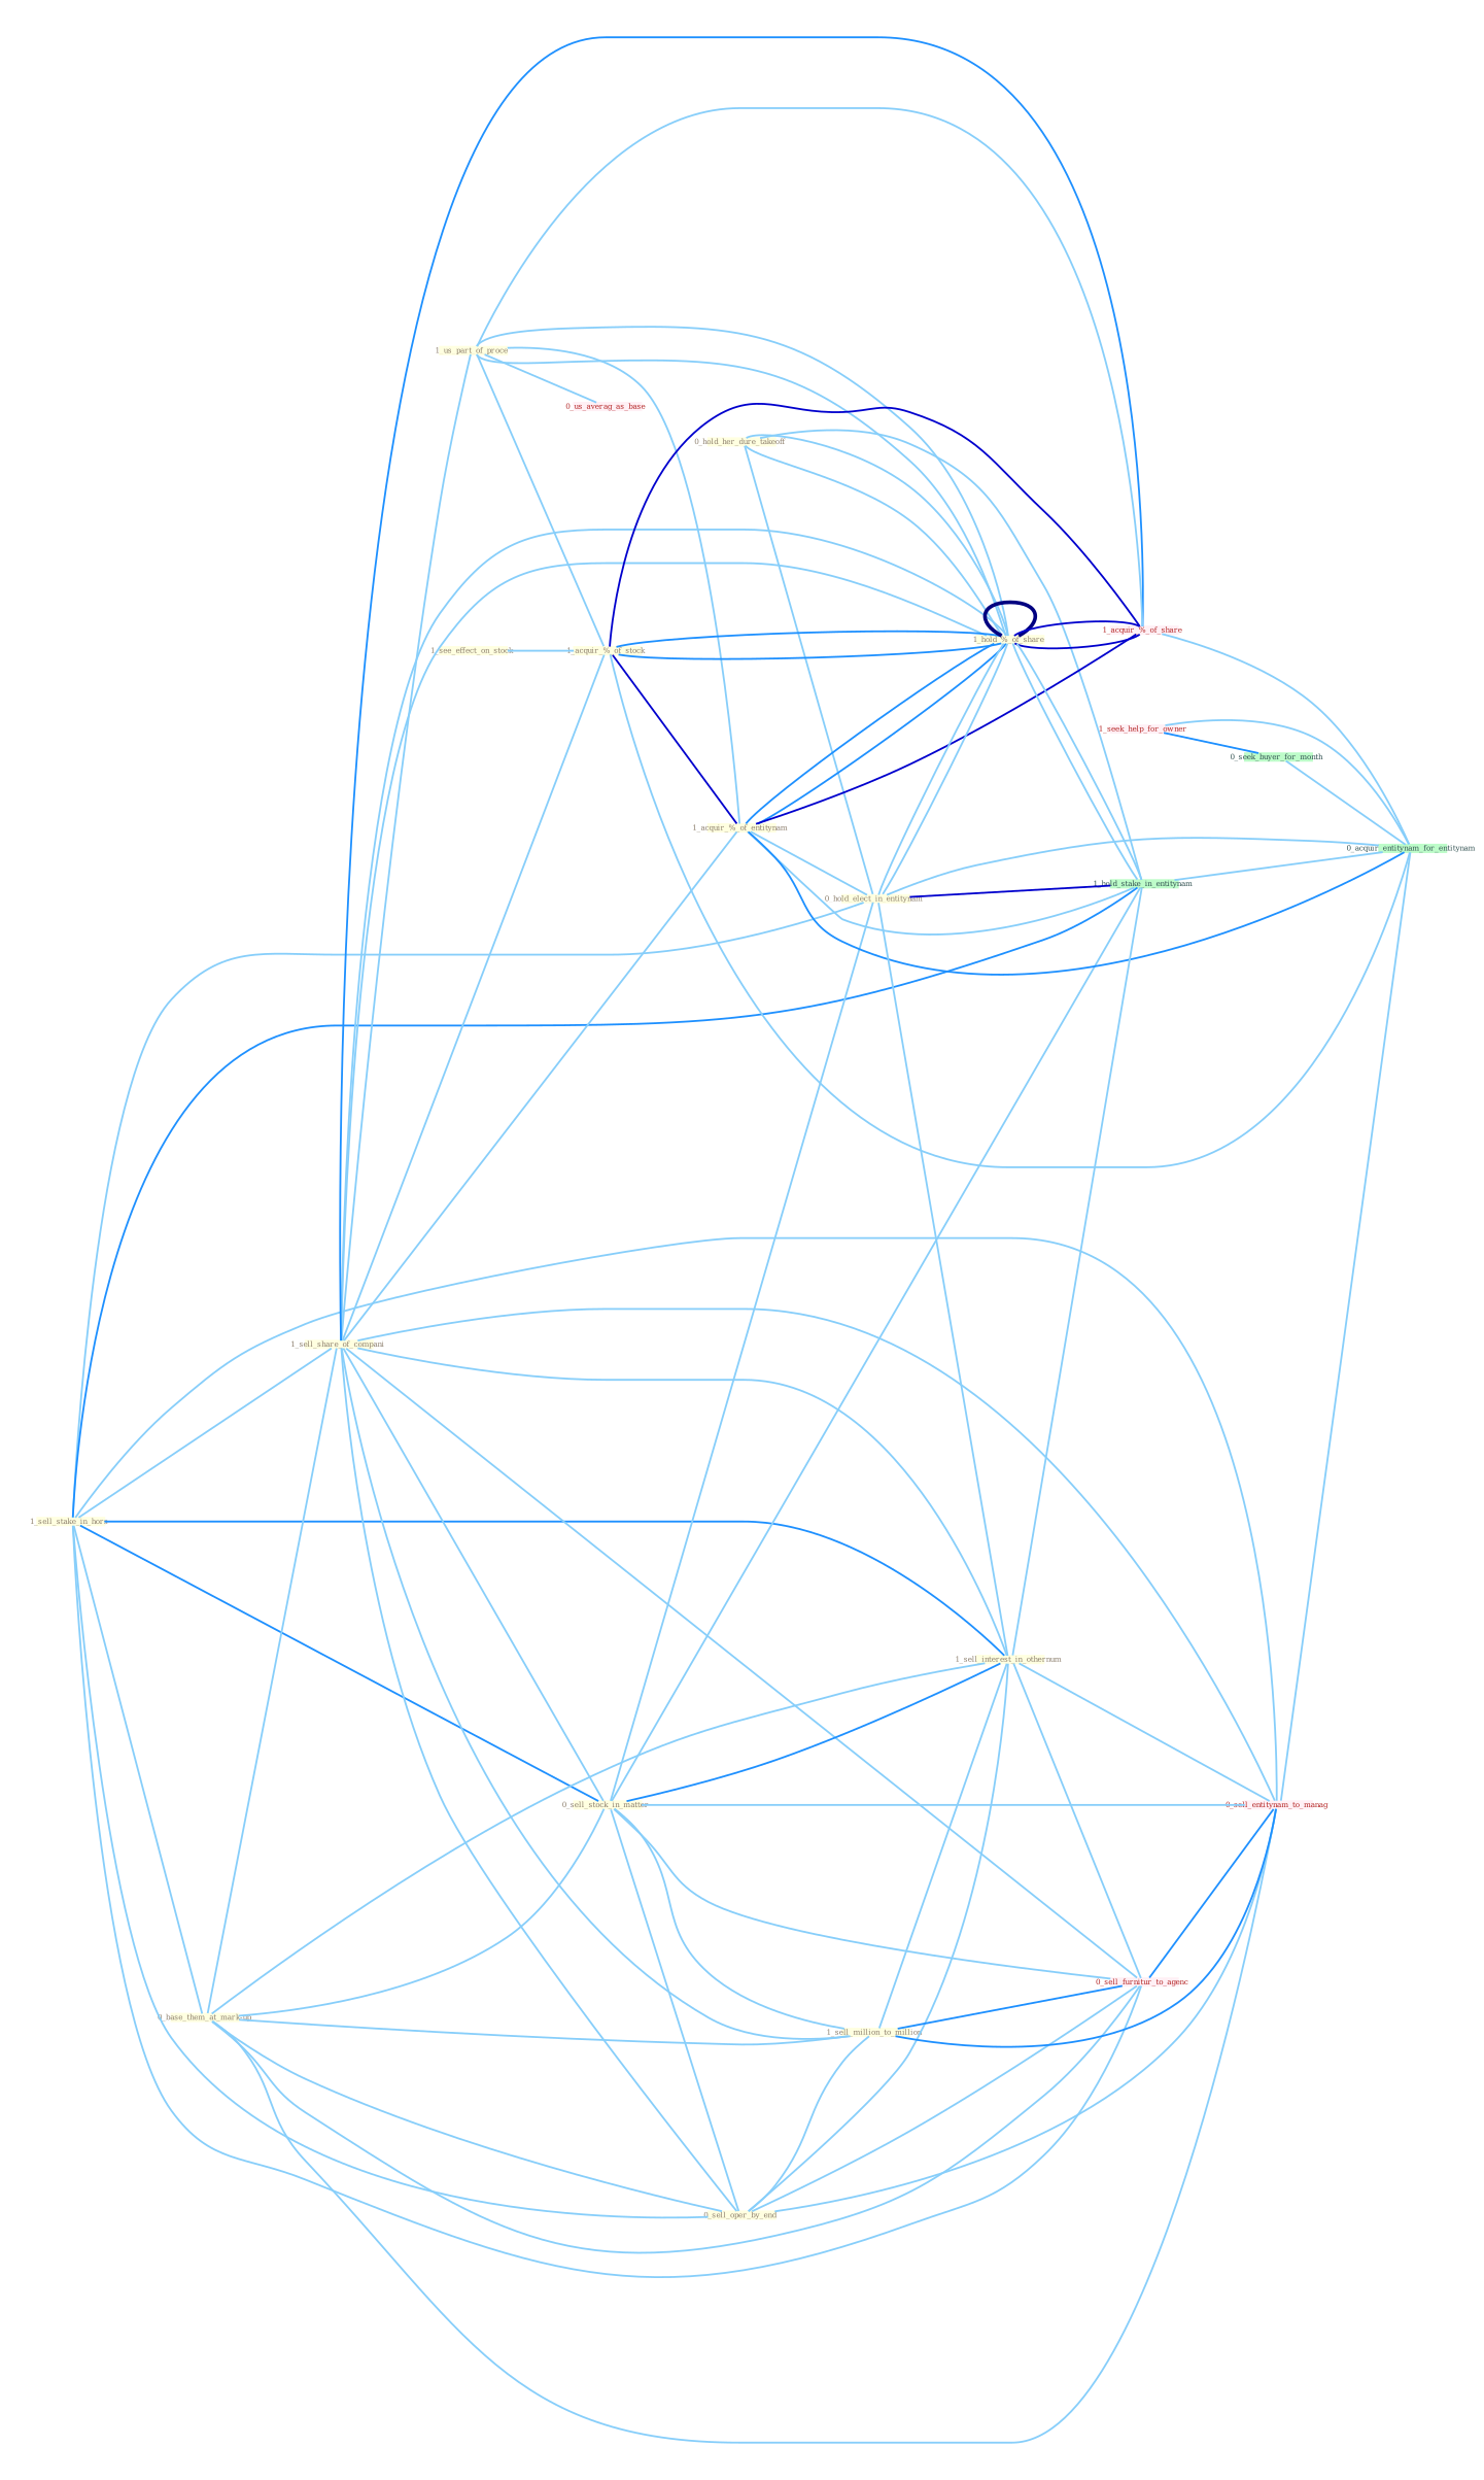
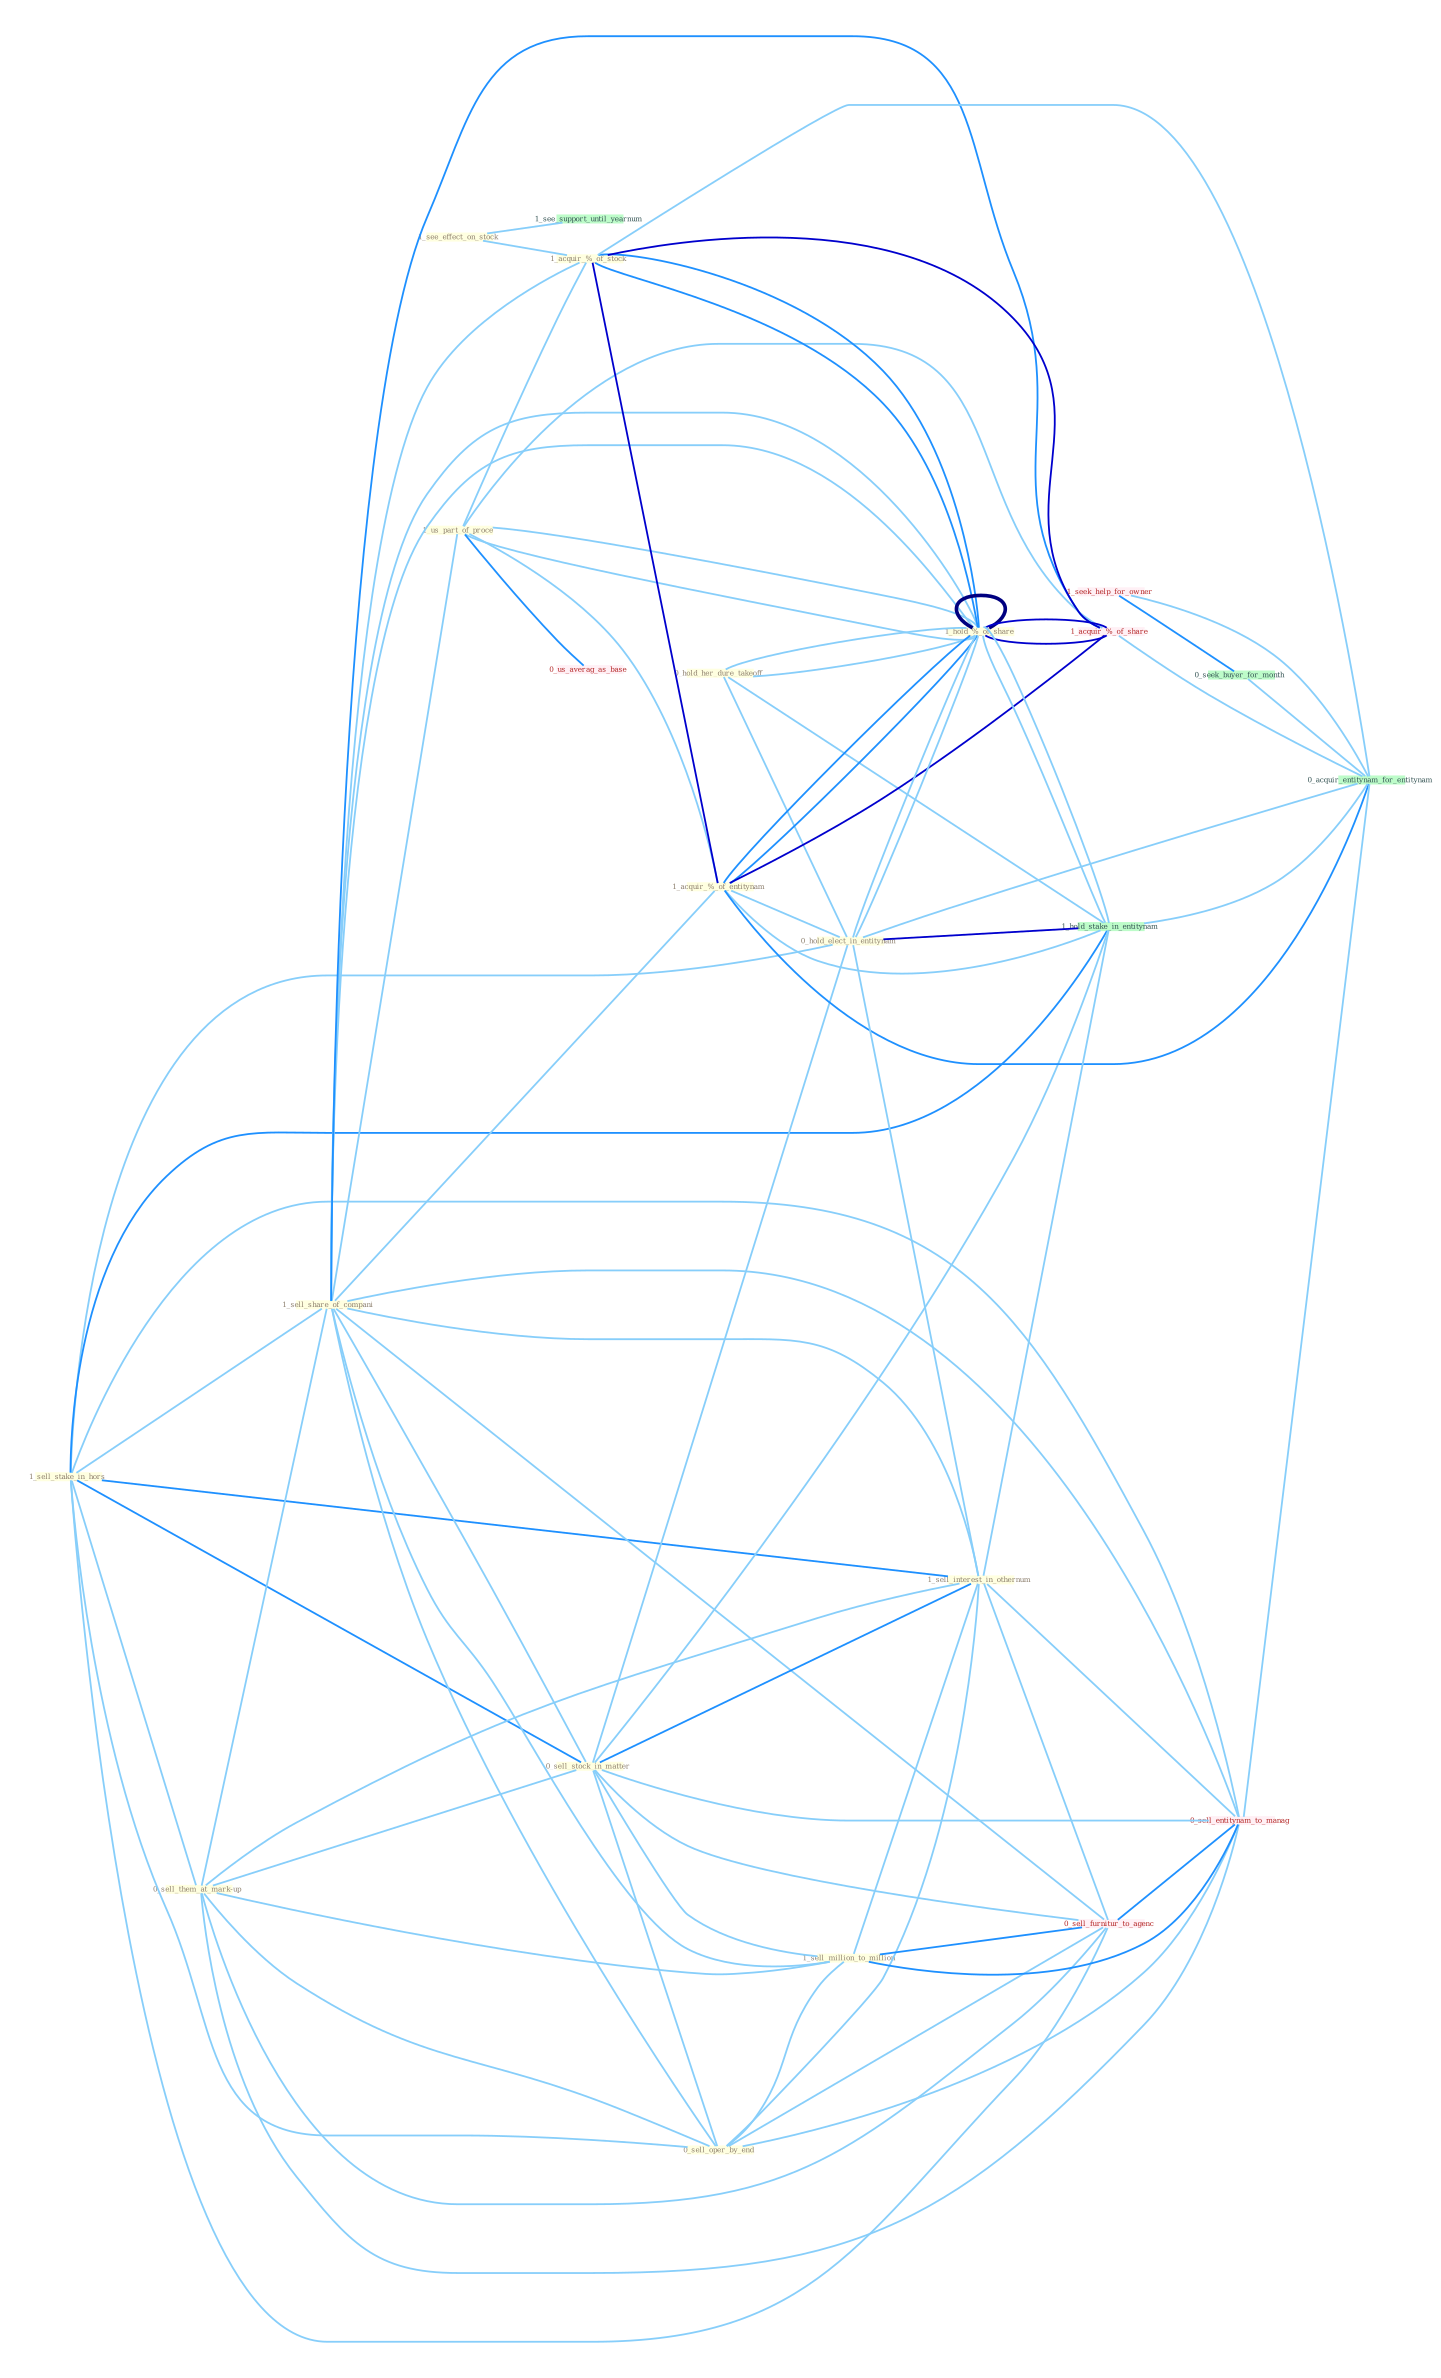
  graph {
    rankdir=LR
    node [color="#ffffe0" fixedsize=true fontcolor="#8b7d6b" fontsize=4 shape=polygon style=filled]
    edge [color="#87cefa" w=1]
    "1_sell_stake_in_hors " [height=.06 width=.5]
    "1_see_effect_on_stock " [height=.06 width=.5]
-   "0_sell_them_at_mark-up " [height=.06 width=.5 label="0_base_them_at_mark-up"]
+   "0_sell_them_at_mark-up " [height=.06 width=.5]
    "1_sell_share_of_compani " [height=.06 width=.5]
    "0_hold_her_dure_takeoff " [height=.06 width=.5]
    "1_us_part_of_proce " [height=.06 width=.5]
    "1_acquir_%_of_stock " [height=.06 width=.5]
    "0_sell_stock_in_matter " [height=.06 width=.5]
    "1_acquir_%_of_entitynam " [height=.06 width=.5]
    "0_hold_elect_in_entitynam " [height=.06 width=.5]
    "0_sell_oper_by_end " [height=.06 width=.5]
    "1_sell_million_to_million " [height=.06 width=.5]
    "1_hold_%_of_share " [height=.06 width=.5]
    "1_sell_interest_in_othernum " [height=.06 width=.5]
    "1_seek_help_for_owner " [color="#fff0f5" fontcolor="#b22222" height=.06 width=.5]
    "1_acquir_%_of_share " [color="#fff0f5" fontcolor="#b22222" height=.06 width=.5]
    "0_sell_furnitur_to_agenc " [color="#fff0f5" fontcolor="#b22222" height=.06 width=.5]
    "0_us_averag_as_base " [color="#fff0f5" fontcolor="#b22222" height=.06 width=.5]
    "0_sell_entitynam_to_manag " [color="#fff0f5" fontcolor="#b22222" height=.06 width=.5]
    "1_hold_stake_in_entitynam " [color="#BDFCC9" fontcolor="#2f4f4f" height=.06 width=.5]
+   "1_see_support_until_yearnum " [color="#BDFCC9" fontcolor="#2f4f4f" height=.06 width=.5]
    "0_acquir_entitynam_for_entitynam " [color="#BDFCC9" fontcolor="#2f4f4f" height=.06 width=.5]
    "0_seek_buyer_for_month " [color="#BDFCC9" fontcolor="#2f4f4f" height=.06 width=.5]
    subgraph sub_1 {
      "1_sell_stake_in_hors "
      "1_see_effect_on_stock "
      "0_sell_them_at_mark-up "
      "1_sell_share_of_compani "
      "0_hold_her_dure_takeoff "
      "1_us_part_of_proce "
      "1_acquir_%_of_stock "
      "0_sell_stock_in_matter "
      "1_acquir_%_of_entitynam "
      "0_hold_elect_in_entitynam "
      "0_sell_oper_by_end "
      "1_sell_million_to_million "
      "1_hold_%_of_share "
      "1_sell_interest_in_othernum "
    }
    subgraph sub_2 {
      "1_hold_%_of_share "
      "1_seek_help_for_owner "
      "1_acquir_%_of_share "
      "0_sell_furnitur_to_agenc "
      "0_us_averag_as_base "
      "0_sell_entitynam_to_manag "
    }
    "1_sell_stake_in_hors " -- "0_sell_them_at_mark-up "
    "1_sell_stake_in_hors " -- "1_sell_share_of_compani "
    "1_sell_stake_in_hors " -- "0_sell_stock_in_matter " [color="#1e90ff" w=2]
    "1_sell_stake_in_hors " -- "0_hold_elect_in_entitynam "
    "1_sell_stake_in_hors " -- "0_sell_oper_by_end "
    "1_sell_stake_in_hors " -- "1_sell_interest_in_othernum " [color="#1e90ff" w=2]
    "1_sell_stake_in_hors " -- "0_sell_furnitur_to_agenc "
    "1_sell_stake_in_hors " -- "0_sell_entitynam_to_manag "
    "1_sell_stake_in_hors " -- "1_hold_stake_in_entitynam " [color="#1e90ff" w=2]
    "1_see_effect_on_stock " -- "1_acquir_%_of_stock "
+   "1_see_effect_on_stock " -- "1_see_support_until_yearnum "
    "0_sell_them_at_mark-up " -- "1_sell_share_of_compani "
    "0_sell_them_at_mark-up " -- "0_sell_stock_in_matter "
    "0_sell_them_at_mark-up " -- "0_sell_oper_by_end "
    "0_sell_them_at_mark-up " -- "1_sell_million_to_million "
    "0_sell_them_at_mark-up " -- "1_sell_interest_in_othernum "
    "0_sell_them_at_mark-up " -- "0_sell_furnitur_to_agenc "
    "0_sell_them_at_mark-up " -- "0_sell_entitynam_to_manag "
    "1_sell_share_of_compani " -- "1_us_part_of_proce "
    "1_sell_share_of_compani " -- "1_acquir_%_of_stock "
    "1_sell_share_of_compani " -- "0_sell_stock_in_matter "
    "1_sell_share_of_compani " -- "1_acquir_%_of_entitynam "
    "1_sell_share_of_compani " -- "0_sell_oper_by_end "
    "1_sell_share_of_compani " -- "1_sell_million_to_million "
    "1_sell_share_of_compani " -- "1_hold_%_of_share "
    "1_sell_share_of_compani " -- "1_hold_%_of_share "
    "1_sell_share_of_compani " -- "1_sell_interest_in_othernum "
    "1_sell_share_of_compani " -- "1_acquir_%_of_share " [color="#1e90ff"]
    "1_sell_share_of_compani " -- "0_sell_furnitur_to_agenc "
    "1_sell_share_of_compani " -- "0_sell_entitynam_to_manag "
    "0_hold_her_dure_takeoff " -- "0_hold_elect_in_entitynam "
    "0_hold_her_dure_takeoff " -- "1_hold_%_of_share "
    "0_hold_her_dure_takeoff " -- "1_hold_%_of_share "
    "0_hold_her_dure_takeoff " -- "1_hold_stake_in_entitynam "
    "1_us_part_of_proce " -- "1_acquir_%_of_stock "
    "1_us_part_of_proce " -- "1_acquir_%_of_entitynam "
    "1_us_part_of_proce " -- "1_hold_%_of_share "
    "1_us_part_of_proce " -- "1_hold_%_of_share "
    "1_us_part_of_proce " -- "1_acquir_%_of_share "
-   "1_us_part_of_proce " -- "0_us_averag_as_base "
+   "1_us_part_of_proce " -- "0_us_averag_as_base " [color="#1e90ff"]
    "1_acquir_%_of_stock " -- "1_acquir_%_of_entitynam " [color="#0000cd" w=3]
    "1_acquir_%_of_stock " -- "1_hold_%_of_share " [color="#1e90ff" w=2]
    "1_acquir_%_of_stock " -- "1_hold_%_of_share " [color="#1e90ff" w=2]
    "1_acquir_%_of_stock " -- "1_acquir_%_of_share " [color="#0000cd" w=3]
    "1_acquir_%_of_stock " -- "0_acquir_entitynam_for_entitynam "
    "0_sell_stock_in_matter " -- "0_hold_elect_in_entitynam "
    "0_sell_stock_in_matter " -- "0_sell_oper_by_end "
    "0_sell_stock_in_matter " -- "1_sell_million_to_million "
    "0_sell_stock_in_matter " -- "1_sell_interest_in_othernum " [color="#1e90ff" w=2]
    "0_sell_stock_in_matter " -- "0_sell_furnitur_to_agenc "
    "0_sell_stock_in_matter " -- "0_sell_entitynam_to_manag "
    "0_sell_stock_in_matter " -- "1_hold_stake_in_entitynam "
    "1_acquir_%_of_entitynam " -- "0_hold_elect_in_entitynam "
    "1_acquir_%_of_entitynam " -- "1_hold_%_of_share " [color="#1e90ff" w=2]
    "1_acquir_%_of_entitynam " -- "1_hold_%_of_share " [color="#1e90ff" w=2]
    "1_acquir_%_of_entitynam " -- "1_acquir_%_of_share " [color="#0000cd" w=3]
    "1_acquir_%_of_entitynam " -- "1_hold_stake_in_entitynam "
    "1_acquir_%_of_entitynam " -- "0_acquir_entitynam_for_entitynam " [color="#1e90ff" w=2]
    "0_hold_elect_in_entitynam " -- "1_hold_%_of_share "
    "0_hold_elect_in_entitynam " -- "1_hold_%_of_share "
    "0_hold_elect_in_entitynam " -- "1_sell_interest_in_othernum "
    "0_hold_elect_in_entitynam " -- "1_hold_stake_in_entitynam " [color="#0000cd" w=3]
    "0_hold_elect_in_entitynam " -- "0_acquir_entitynam_for_entitynam "
    "0_sell_oper_by_end " -- "1_sell_million_to_million "
    "0_sell_oper_by_end " -- "1_sell_interest_in_othernum "
    "0_sell_oper_by_end " -- "0_sell_furnitur_to_agenc "
    "0_sell_oper_by_end " -- "0_sell_entitynam_to_manag "
    "1_sell_million_to_million " -- "1_sell_interest_in_othernum "
    "1_sell_million_to_million " -- "0_sell_furnitur_to_agenc " [color="#1e90ff" w=2]
    "1_sell_million_to_million " -- "0_sell_entitynam_to_manag " [color="#1e90ff" w=2]
    "1_hold_%_of_share " -- "1_hold_%_of_share " [color="#000080" style=bold w=4]
    "1_hold_%_of_share " -- "1_acquir_%_of_share " [color="#0000cd" w=3]
    "1_hold_%_of_share " -- "1_acquir_%_of_share " [color="#0000cd" w=3]
    "1_hold_%_of_share " -- "1_hold_stake_in_entitynam "
    "1_hold_%_of_share " -- "1_hold_stake_in_entitynam "
    "1_sell_interest_in_othernum " -- "0_sell_furnitur_to_agenc "
    "1_sell_interest_in_othernum " -- "0_sell_entitynam_to_manag "
    "1_sell_interest_in_othernum " -- "1_hold_stake_in_entitynam "
    "1_seek_help_for_owner " -- "0_acquir_entitynam_for_entitynam "
    "1_seek_help_for_owner " -- "0_seek_buyer_for_month " [color="#1e90ff" w=2]
    "1_acquir_%_of_share " -- "0_acquir_entitynam_for_entitynam "
    "0_sell_furnitur_to_agenc " -- "0_sell_entitynam_to_manag " [color="#1e90ff" w=2]
    "0_sell_entitynam_to_manag " -- "0_acquir_entitynam_for_entitynam "
    "1_hold_stake_in_entitynam " -- "0_acquir_entitynam_for_entitynam "
    "0_seek_buyer_for_month " -- "0_acquir_entitynam_for_entitynam "
  }
